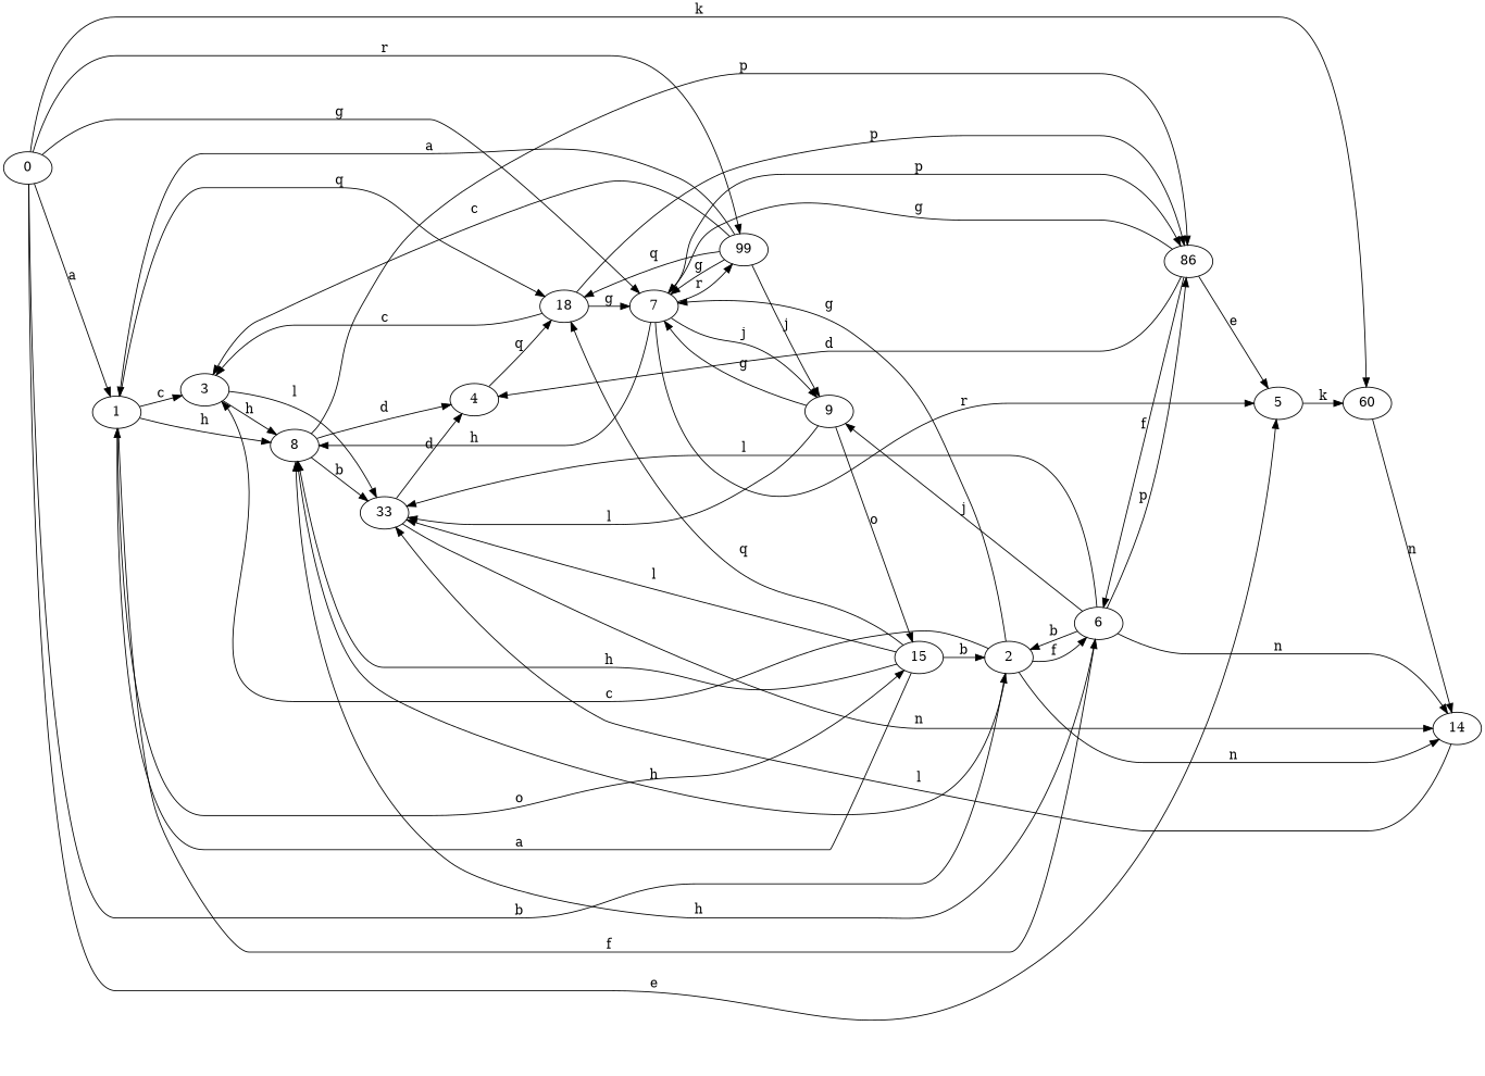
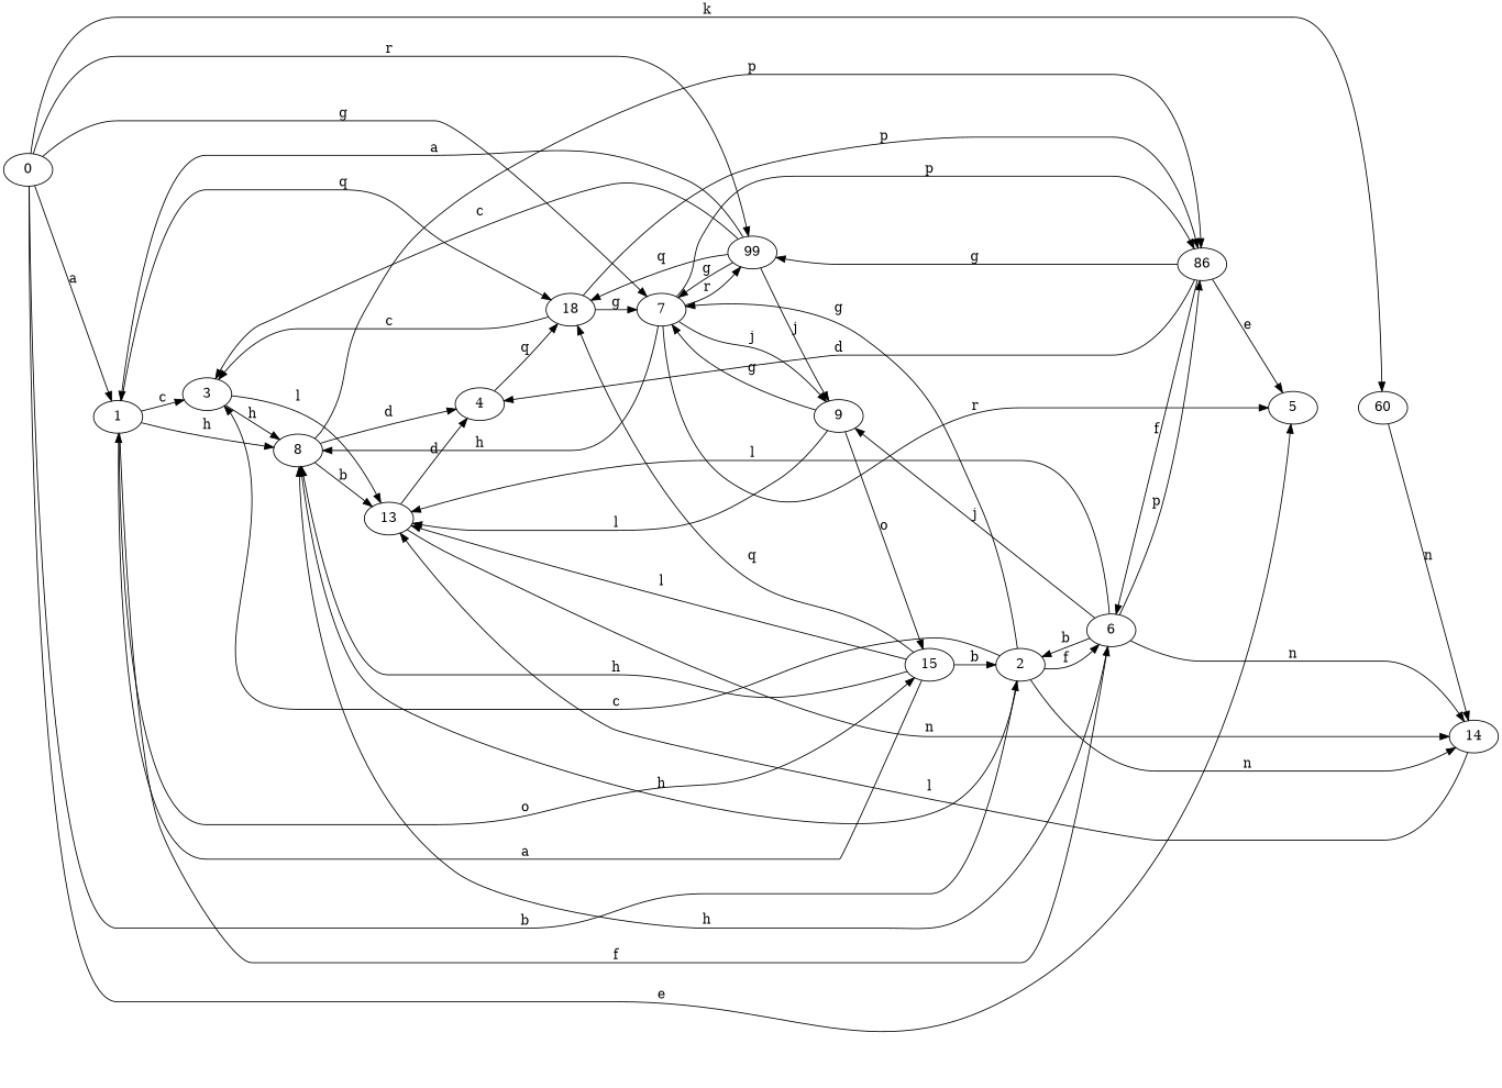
  strict digraph {
    rankdir=LR
    1
    3
    6
    8
    15
    18
-   13 [label=33]
+   13
    2
    14
    9
    n11 [label=86]
    4
    7
    5
    n15 [label=99]
    n16 [label=60]
    0
    1 -> 3 [label=c]
    1 -> 6 [label=f]
    1 -> 8 [label=h]
    1 -> 15 [label=o]
    1 -> 18 [label=q]
    3 -> 8 [label=h]
    3 -> 13 [label=l]
    6 -> 8 [label=h]
    6 -> 13 [label=l]
    6 -> 2 [label=b]
    6 -> 14 [label=n]
    6 -> 9 [label=j]
    6 -> n11 [label=p]
    8 -> 13 [label=b]
    8 -> n11 [label=p]
    8 -> 4 [label=d]
    15 -> 1 [label=a]
    15 -> 8 [label=h]
    15 -> 18 [label=q]
    15 -> 13 [label=l]
    15 -> 2 [label=b]
    18 -> 3 [label=c]
    18 -> n11 [label=p]
    18 -> 7 [label=g]
    13 -> 14 [label=n]
    13 -> 4 [label=d]
    2 -> 3 [label=c]
    2 -> 6 [label=f]
    2 -> 8 [label=h]
    2 -> 14 [label=n]
    2 -> 7 [label=g]
    14 -> 13 [label=l]
    9 -> 15 [label=o]
    9 -> 13 [label=l]
    9 -> 7 [label=g]
    n11 -> 6 [label=f]
    n11 -> 4 [label=d]
-   n11 -> 7 [label=g]
+   n11 -> n15 [label=g]
    n11 -> 5 [label=e]
    4 -> 18 [label=q]
    7 -> 8 [label=h]
    7 -> 9 [label=j]
    7 -> n11 [label=p]
    7 -> 5 [label=r]
    7 -> n15 [label=r]
-   5 -> n16 [label=k]
    n15 -> 1 [label=a]
    n15 -> 3 [label=c]
    n15 -> 18 [label=q]
    n15 -> 9 [label=j]
    n15 -> 7 [label=g]
    n16 -> 14 [label=n]
    0 -> 1 [label=a]
    0 -> 2 [label=b]
    0 -> 7 [label=g]
    0 -> 5 [label=e]
    0 -> n15 [label=r]
    0 -> n16 [label=k]
  }
